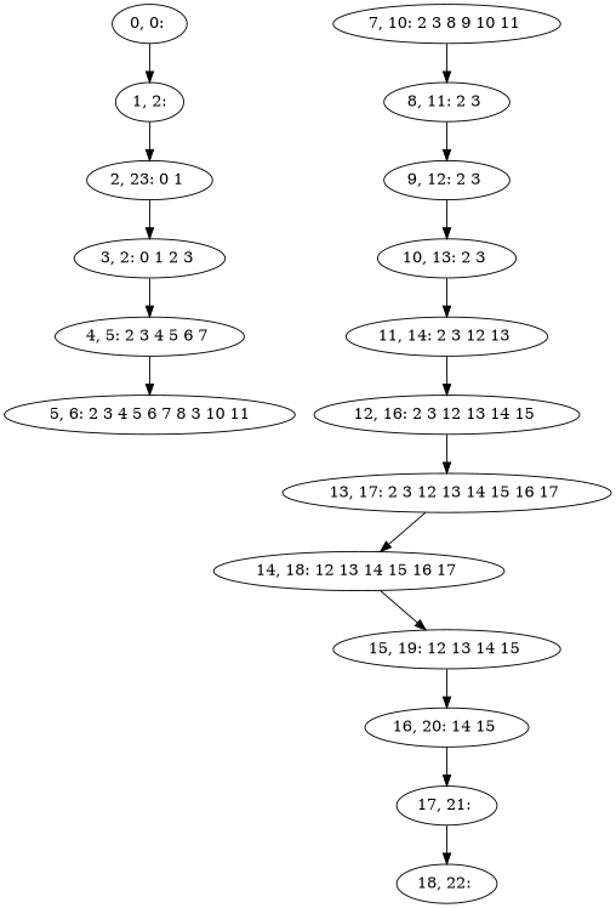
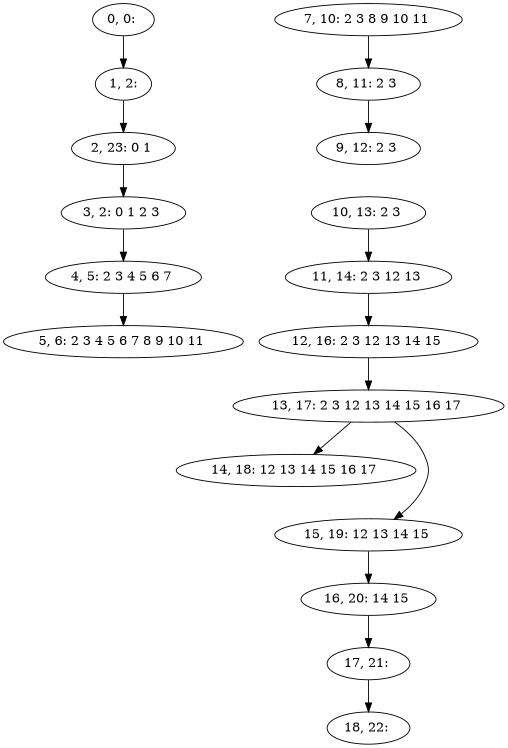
  digraph {
    n1 [label="0, 0: "]
    n2 [label="1, 2:"]
    n3 [label="2, 23: 0 1 "]
    n4 [label="3, 2: 0 1 2 3 "]
    n5 [label="4, 5: 2 3 4 5 6 7 "]
-   n6 [label="5, 6: 2 3 4 5 6 7 8 3 10 11"]
+   n6 [label="5, 6: 2 3 4 5 6 7 8 9 10 11 "]
    n7 [label="7, 10: 2 3 8 9 10 11 "]
    n8 [label="8, 11: 2 3 "]
    n9 [label="10, 13: 2 3 "]
    n10 [label="11, 14: 2 3 12 13 "]
    n11 [label="9, 12: 2 3 "]
    n12 [label="12, 16: 2 3 12 13 14 15 "]
    n13 [label="13, 17: 2 3 12 13 14 15 16 17 "]
    n14 [label="14, 18: 12 13 14 15 16 17 "]
    n15 [label="15, 19: 12 13 14 15 "]
    n16 [label="16, 20: 14 15 "]
    n17 [label="17, 21: "]
    n18 [label="18, 22: "]
    n1 -> n2
    n2 -> n3
    n3 -> n4
    n4 -> n5
    n5 -> n6
    n7 -> n8
    n8 -> n11
    n9 -> n10
    n10 -> n12
-   n11 -> n9
    n12 -> n13
    n13 -> n14
-   n14 -> n15
+   n13 -> n15
    n15 -> n16
    n16 -> n17
    n17 -> n18
  }
